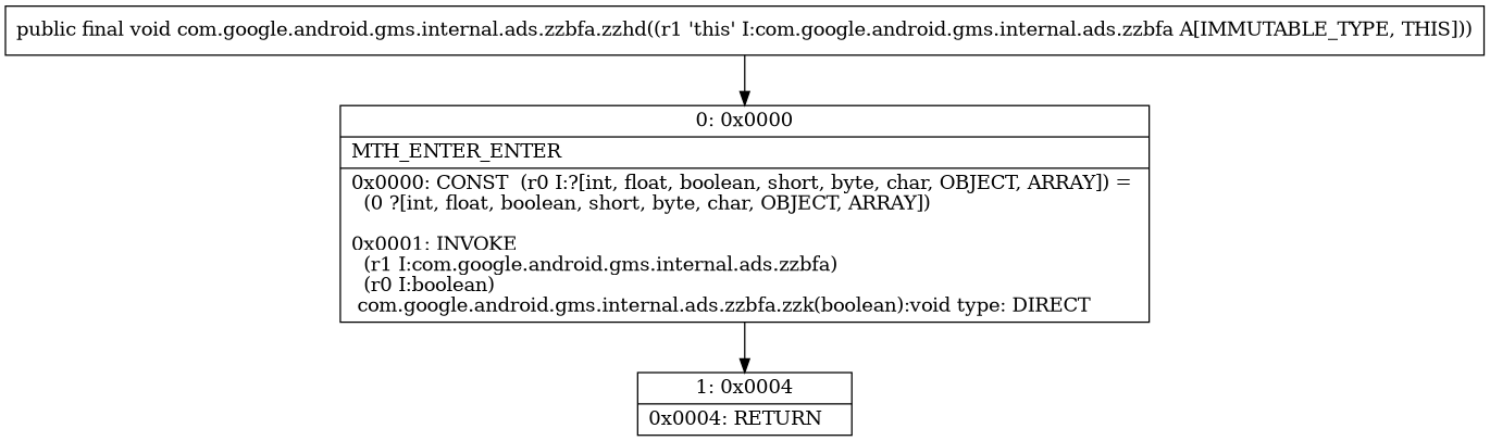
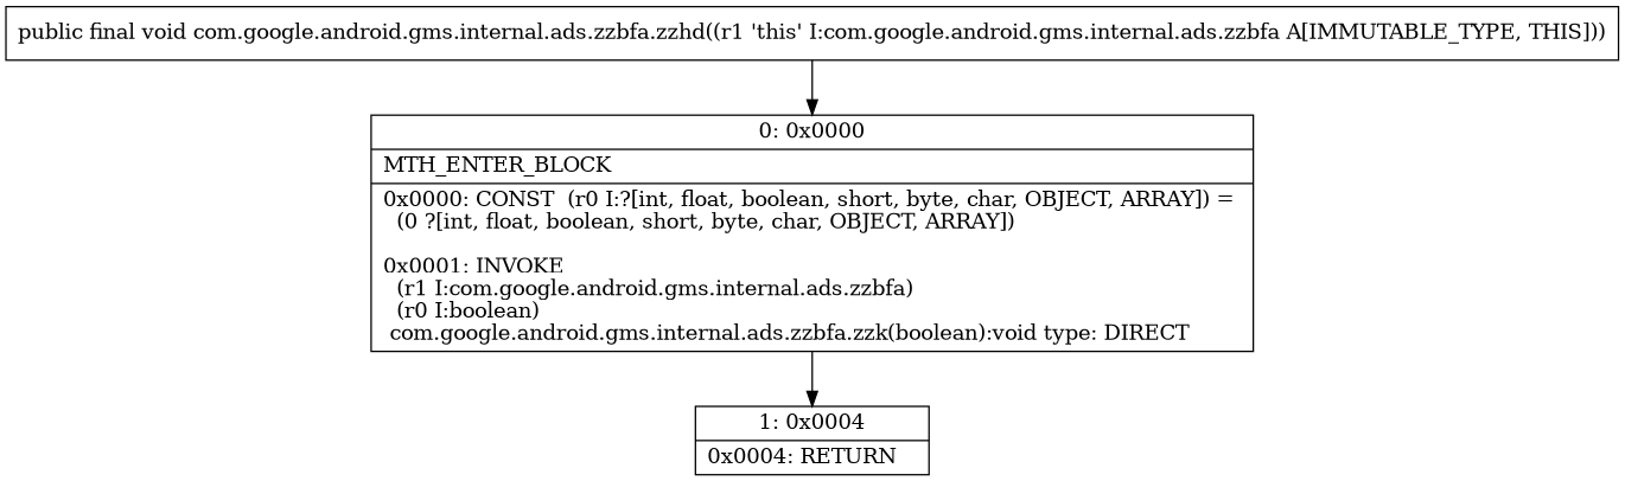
  digraph {
    node [shape=record]
-   n1 [label="{0\:\ 0x0000|MTH_ENTER_ENTER\l|0x0000: CONST  (r0 I:?[int, float, boolean, short, byte, char, OBJECT, ARRAY]) = \l  (0 ?[int, float, boolean, short, byte, char, OBJECT, ARRAY])\l \l0x0001: INVOKE  \l  (r1 I:com.google.android.gms.internal.ads.zzbfa)\l  (r0 I:boolean)\l com.google.android.gms.internal.ads.zzbfa.zzk(boolean):void type: DIRECT \l}"]
+   n1 [label="{0\:\ 0x0000|MTH_ENTER_BLOCK\l|0x0000: CONST  (r0 I:?[int, float, boolean, short, byte, char, OBJECT, ARRAY]) = \l  (0 ?[int, float, boolean, short, byte, char, OBJECT, ARRAY])\l \l0x0001: INVOKE  \l  (r1 I:com.google.android.gms.internal.ads.zzbfa)\l  (r0 I:boolean)\l com.google.android.gms.internal.ads.zzbfa.zzk(boolean):void type: DIRECT \l}"]
    n2 [label="{1\:\ 0x0004|0x0004: RETURN   \l}"]
    n3 [label="{public final void com.google.android.gms.internal.ads.zzbfa.zzhd((r1 'this' I:com.google.android.gms.internal.ads.zzbfa A[IMMUTABLE_TYPE, THIS])) }"]
    n1 -> n2
    n3 -> n1
  }
